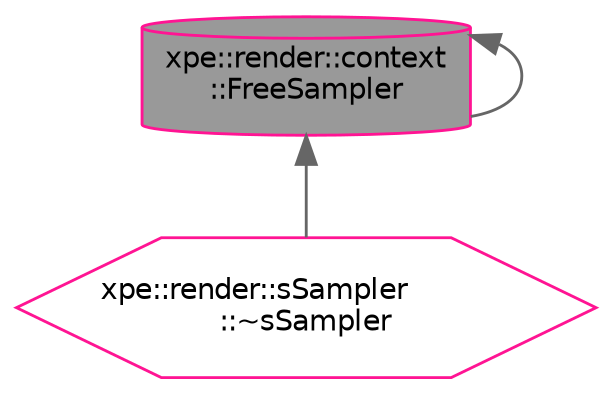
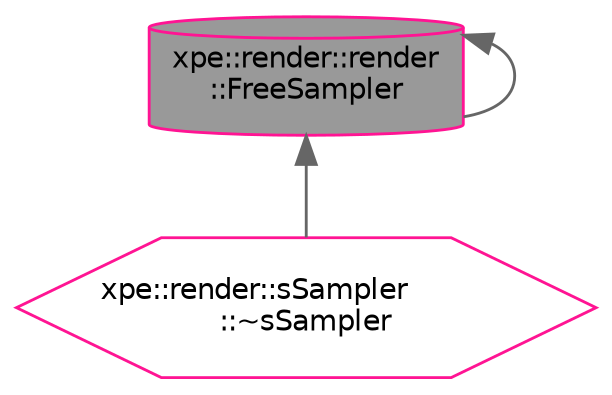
  digraph {
    rankdir=TB
    node [color=deeppink fontname=Helvetica fontsize=10 style=filled]
    edge [color=gray40 dir=back fontname=Helvetica fontsize=10 labelfontname=Helvetica labelfontsize=10 style=solid]
-   n1 [fillcolor=grey60 fontcolor=black height=0.2 label="xpe::render::context\l::FreeSampler" shape=cylinder width=0.4]
+   n1 [fillcolor=grey60 fontcolor=black height=0.2 label="xpe::render::render\l::FreeSampler" shape=cylinder width=0.4]
    n2 [fillcolor=white height=0.2 label="xpe::render::sSampler\l::~sSampler" shape=hexagon width=0.4]
    n1 -> n1
    n1 -> n2
  }
